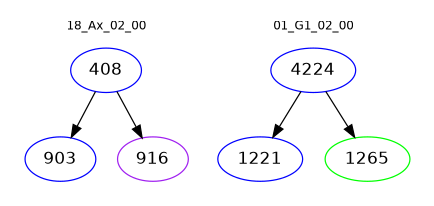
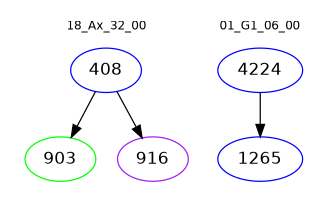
  digraph {
    fontname="DejaVu Sans"
    node [color=blue fontname="DejaVu Sans"]
    edge [color=black fontname="DejaVu Sans"]
    n1 [label=408]
-   n2 [label=903]
+   n2 [color=green label=903]
    n3 [color=purple label=916]
    n4 [label=4224]
-   n5 [label=1221]
-   n6 [color=green label=1265]
+   n6 [label=1265]
    subgraph cluster_1 {
      color=white
      fontsize=10
-     label="18_Ax_02_00"
+     label="18_Ax_32_00"
      n1
      n2
      n3
    }
    subgraph cluster_2 {
      color=white
      fontsize=10
-     label="01_G1_02_00"
+     label="01_G1_06_00"
      n4
-     n5
      n6
    }
    n1 -> n2
    n1 -> n3
-   n4 -> n5
    n4 -> n6
  }
